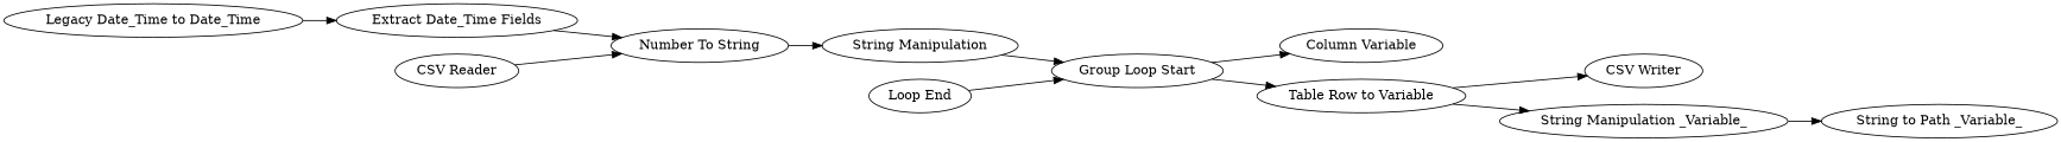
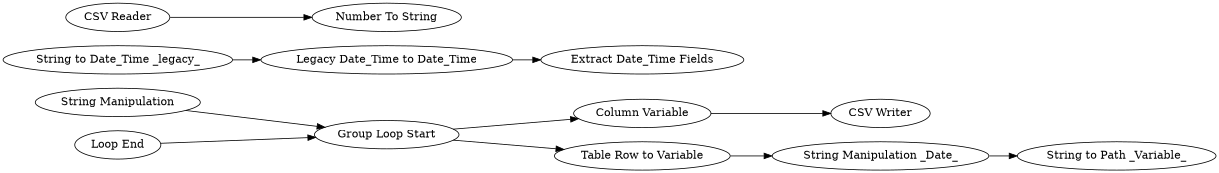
  digraph {
    rankdir=LR
    n1 [label="String to Path _Variable_"]
    n2 [label="CSV Writer"]
    n3 [label="Legacy Date_Time to Date_Time"]
    n4 [label="Extract Date_Time Fields"]
    n5 [label="Number To String"]
    n6 [label="String Manipulation"]
    n7 [label="Group Loop Start"]
    n8 [label="Column Variable"]
    n9 [label="Table Row to Variable"]
-   n11 [label="String Manipulation _Variable_"]
+   n10 [label="String to Date_Time _legacy_"]
+   n11 [label="String Manipulation _Date_"]
    n12 [label="Loop End"]
    n13 [label="CSV Reader"]
    n3 -> n4
-   n4 -> n5
-   n5 -> n6
    n6 -> n7
    n7 -> n8
    n7 -> n9
-   n9 -> n2
+   n8 -> n2
    n9 -> n11
+   n10 -> n3
    n11 -> n1
    n12 -> n7
    n13 -> n5
  }
